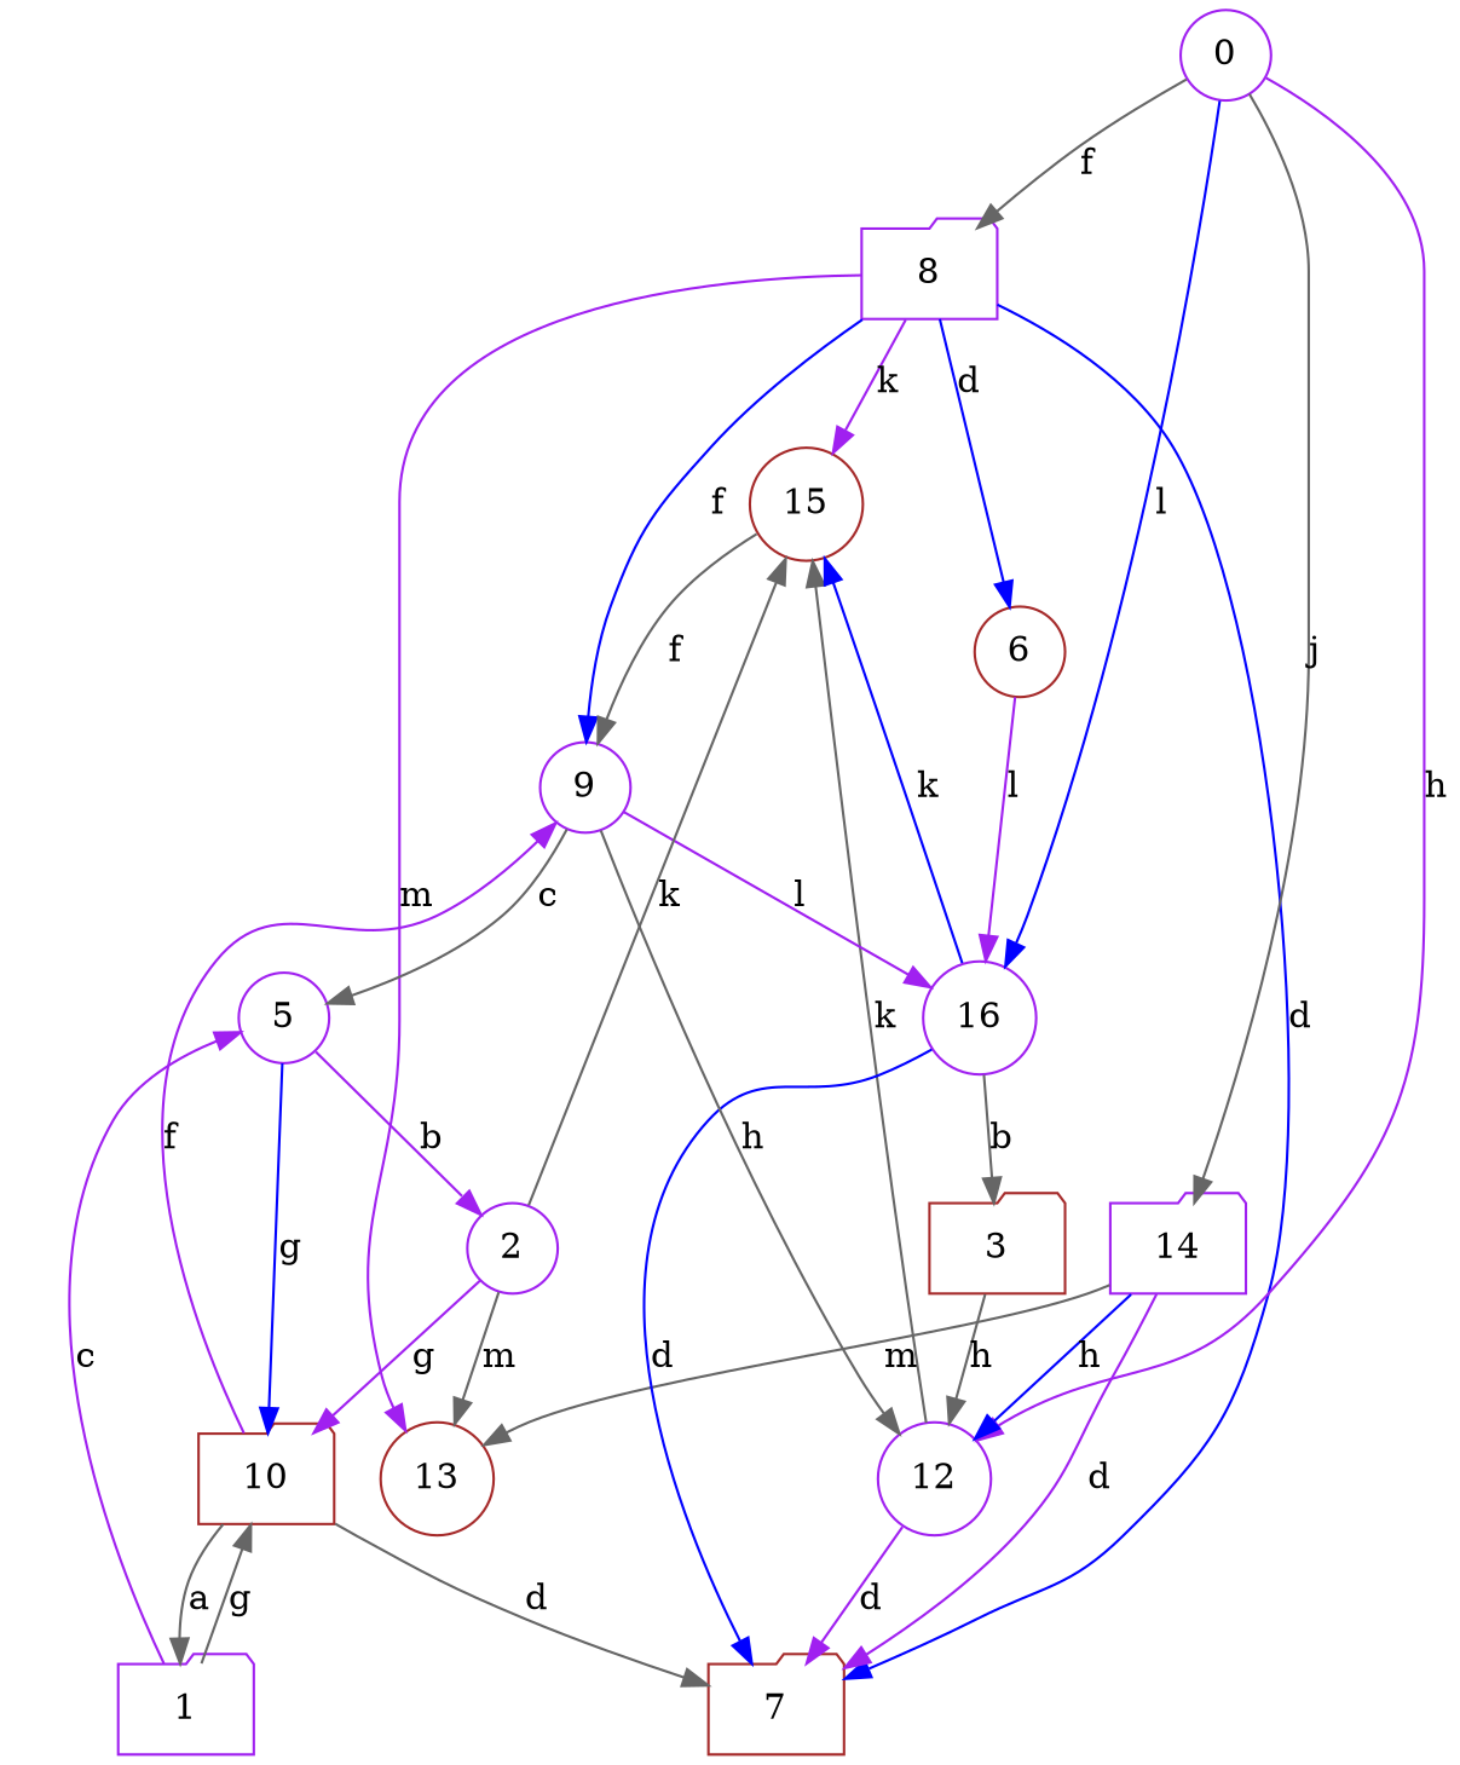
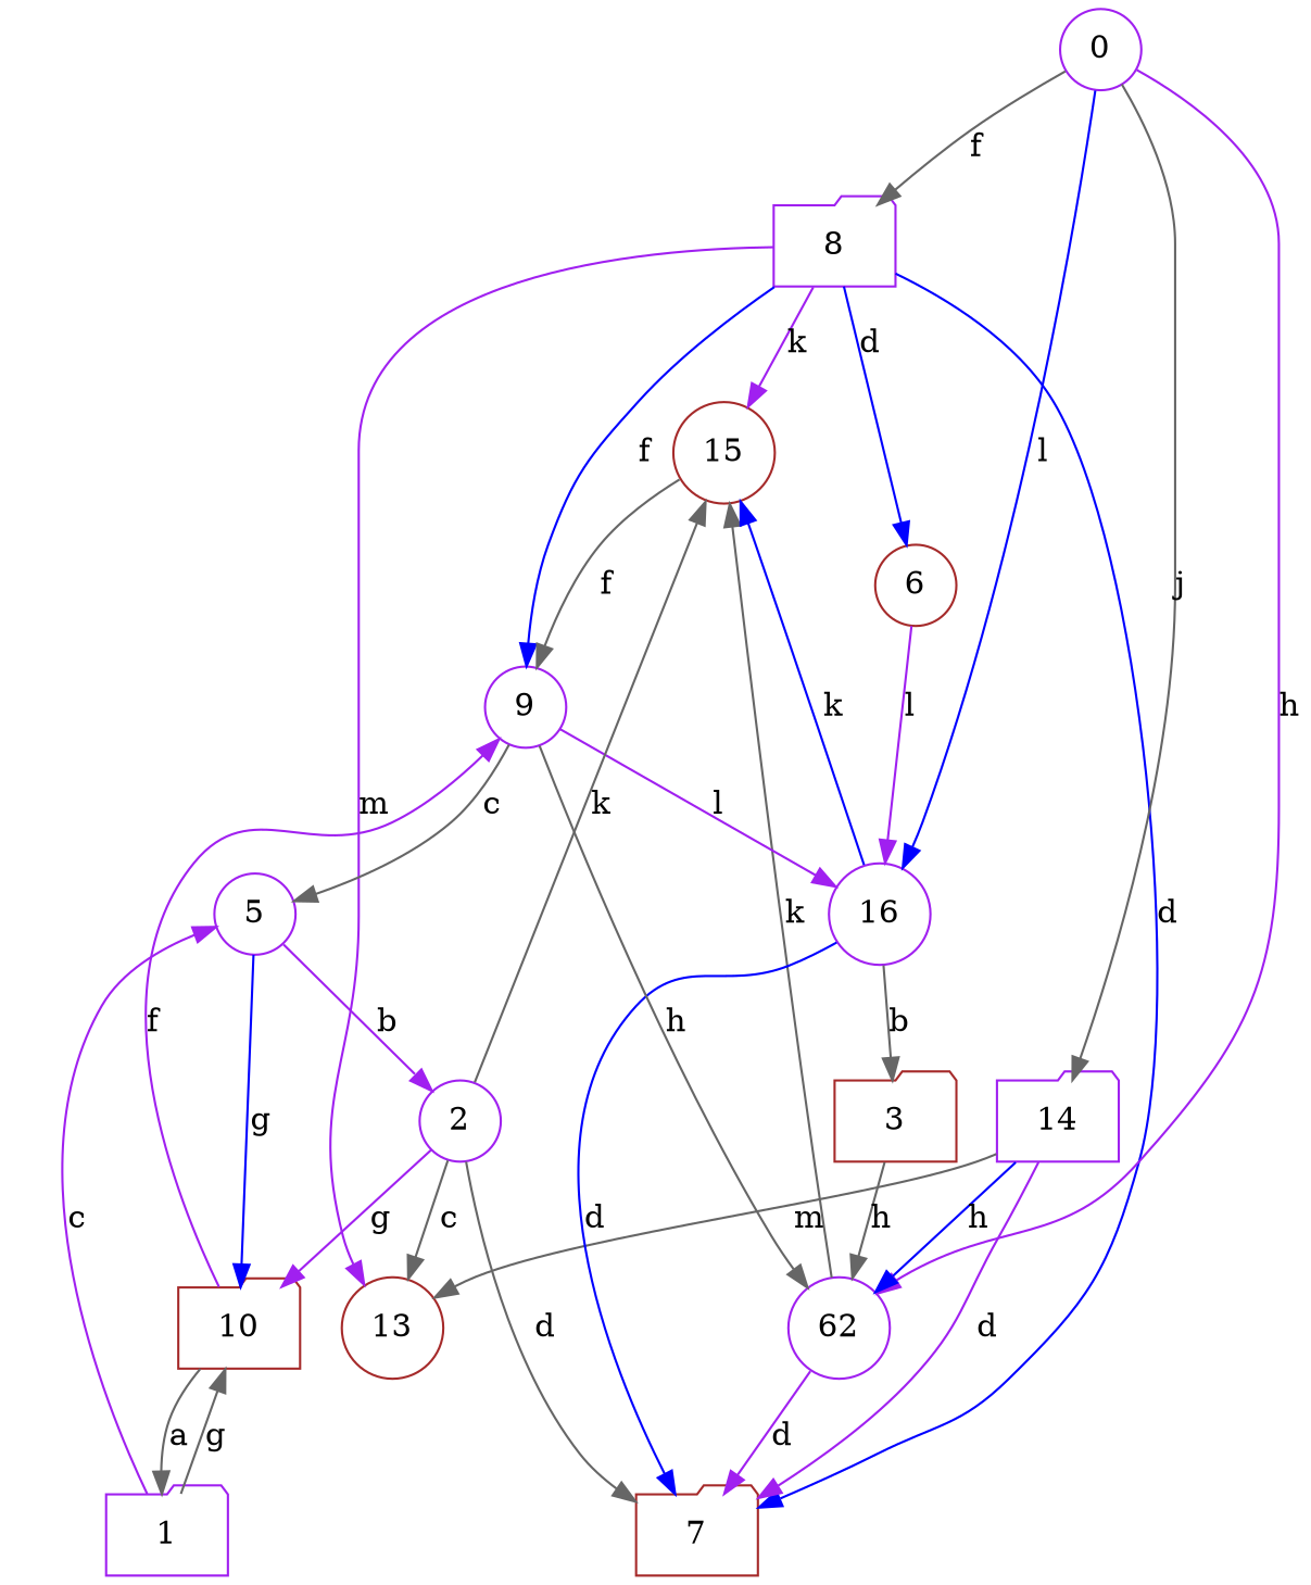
  strict digraph {
    node [color=purple shape=circle]
    edge [color=gray40]
    8 [shape=folder]
    0
-   12
+   12 [label=62]
    14 [shape=folder]
    16
    1 [shape=folder]
    5
    10 [color=brown shape=folder]
    15 [color=brown]
    n10 [color=brown label=13]
    6 [color=brown]
    7 [color=brown shape=folder]
    9
    3 [color=brown shape=folder]
    2
    8 -> 15 [color=purple label=k]
    8 -> n10 [color=purple label=m]
    8 -> 6 [color=blue label=d]
    8 -> 7 [color=blue label=d]
    8 -> 9 [color=blue label=f]
    0 -> 8 [label=f]
    0 -> 12 [color=purple label=h]
    0 -> 14 [label=j]
    0 -> 16 [color=blue label=l]
    12 -> 15 [label=k]
    12 -> 7 [color=purple label=d]
    14 -> 12 [color=blue label=h]
    14 -> n10 [label=m]
    14 -> 7 [color=purple label=d]
    16 -> 15 [color=blue label=k]
    16 -> 7 [color=blue label=d]
    16 -> 3 [label=b]
    1 -> 5 [color=purple label=c]
    1 -> 10 [label=g]
    5 -> 10 [color=blue label=g]
    5 -> 2 [color=purple label=b]
    10 -> 1 [label=a]
-   10 -> 7 [label=d]
+   2 -> 7 [label=d]
    10 -> 9 [color=purple label=f]
    15 -> 9 [label=f]
    6 -> 16 [color=purple label=l]
    9 -> 12 [label=h]
    9 -> 16 [color=purple label=l]
    9 -> 5 [label=c]
    3 -> 12 [label=h]
    2 -> 10 [color=purple label=g]
    2 -> 15 [label=k]
-   2 -> n10 [label=m]
+   2 -> n10 [label=c]
  }
